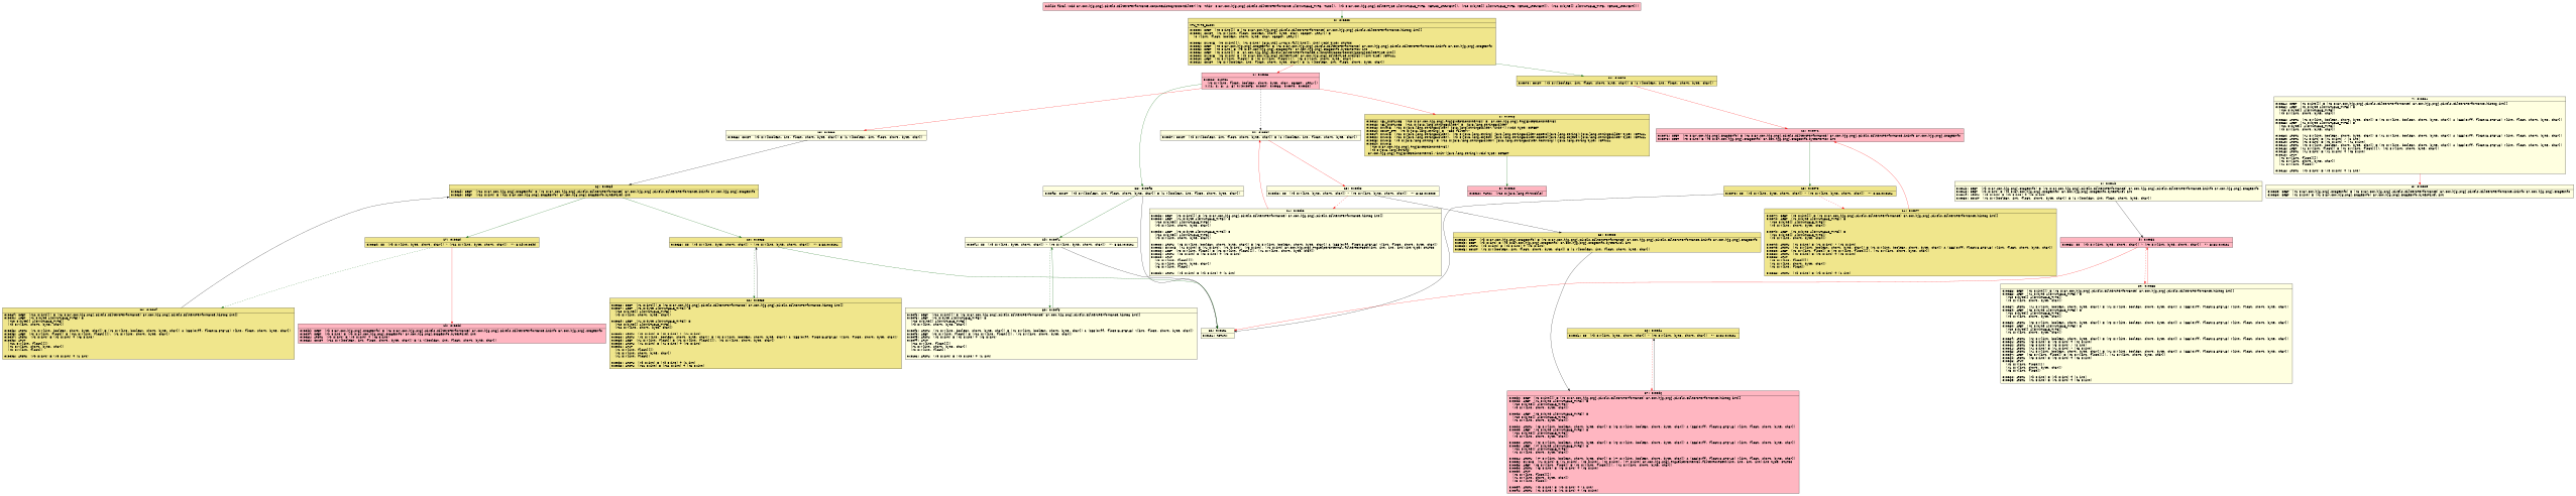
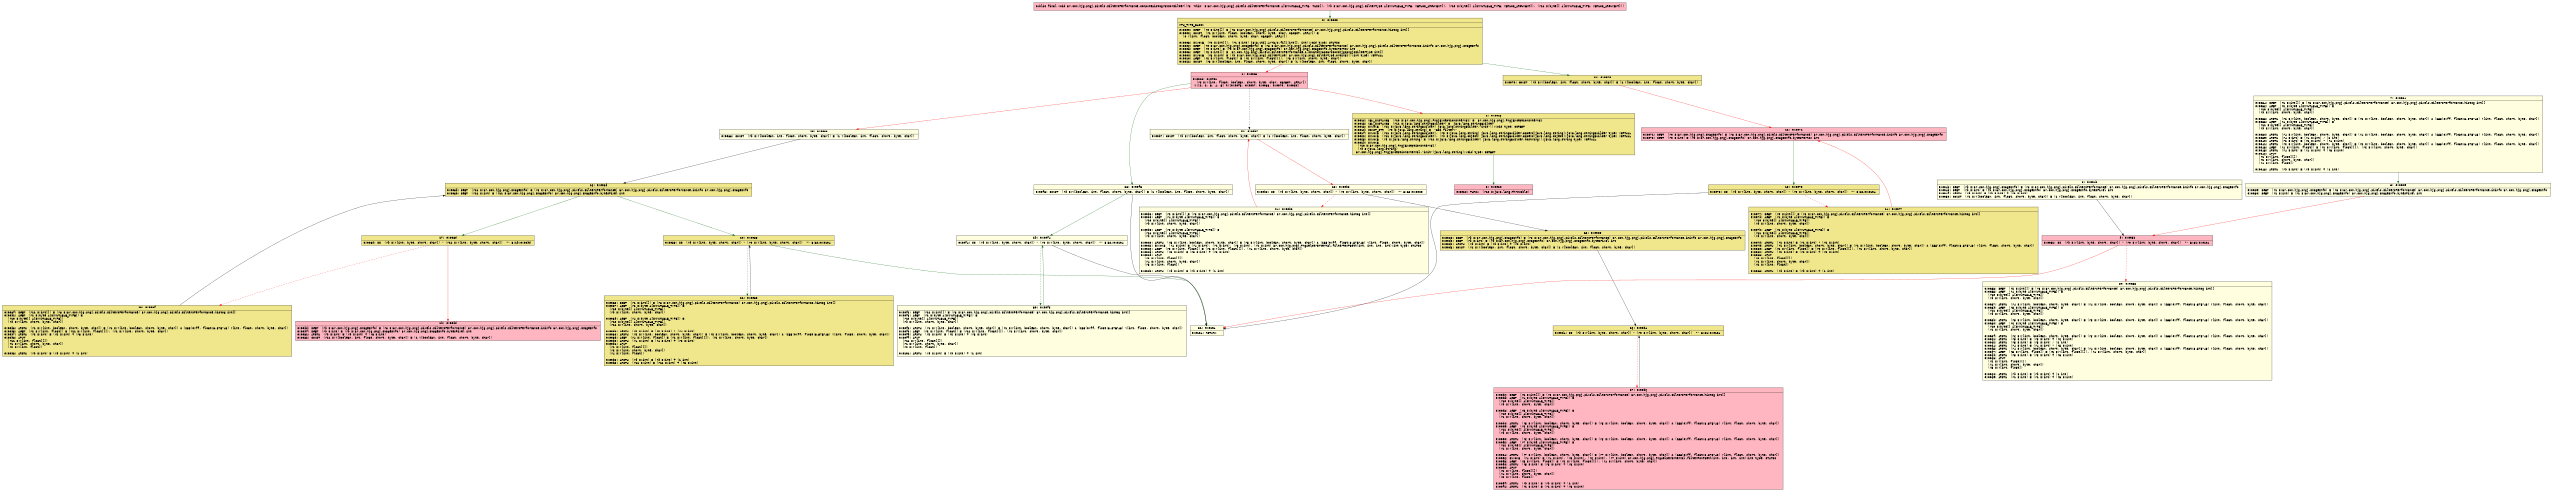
  digraph {
    fontname="DejaVu Sans Mono"
    node [fillcolor=khaki fontname="DejaVu Sans Mono" shape=record style=filled]
    edge [color=red fontname="DejaVu Sans Mono"]
    n1 [label="{0\:\ 0x0000|MTH_TYPE_BLOCK\l|0x0000: IGET  (r0 I:int[]) = (r8 I:ar.com.hjg.pngj.pixels.FiltersPerformance) ar.com.hjg.pngj.pixels.FiltersPerformance.histog int[] \l0x0002: CONST  (r1 I:?[int, float, boolean, short, byte, char, OBJECT, ARRAY]) = \l  (0 ?[int, float, boolean, short, byte, char, OBJECT, ARRAY])\l \l0x0003: INVOKE  (r0 I:int[]), (r1 I:int) java.util.Arrays.fill(int[], int):void type: STATIC \l0x0006: IGET  (r0 I:ar.com.hjg.pngj.ImageInfo) = (r8 I:ar.com.hjg.pngj.pixels.FiltersPerformance) ar.com.hjg.pngj.pixels.FiltersPerformance.iminfo ar.com.hjg.pngj.ImageInfo \l0x0008: IGET  (r0 I:int) = (r0 I:ar.com.hjg.pngj.ImageInfo) ar.com.hjg.pngj.ImageInfo.bytesPerRow int \l0x000a: SGET  (r2 I:int[]) =  ar.com.hjg.pngj.pixels.FiltersPerformance.1.$SwitchMap$ar$com$hjg$pngj$FilterType int[] \l0x000c: INVOKE  (r3 I:int) = (r9 I:ar.com.hjg.pngj.FilterType) ar.com.hjg.pngj.FilterType.ordinal():int type: VIRTUAL \l0x0010: AGET  (r2 I:?[int, float]) = (r2 I:?[int, float][]), (r3 I:?[int, short, byte, char]) \l0x0012: CONST  (r3 I:?[boolean, int, float, short, byte, char]) = (1 ?[boolean, int, float, short, byte, char]) \l}"]
    n2 [fillcolor=lightpink label="{1\:\ 0x0013|0x0013: SWITCH  \l  (r2 I:?[int, float, boolean, short, byte, char, OBJECT, ARRAY])\l k:[1, 2, 3, 4, 5] t:[0x00f3, 0x00b7, 0x0088, 0x0070, 0x002d] \l}"]
    n3 [label="{11\:\ 0x0070|0x0070: CONST  (r9 I:?[boolean, int, float, short, byte, char]) = (1 ?[boolean, int, float, short, byte, char]) \l}"]
    n4 [label="{2\:\ 0x0016|0x0016: NEW_INSTANCE  (r10 I:ar.com.hjg.pngj.PngjExceptionInternal) =  ar.com.hjg.pngj.PngjExceptionInternal \l0x0018: NEW_INSTANCE  (r11 I:java.lang.StringBuilder) =  java.lang.StringBuilder \l0x001a: INVOKE  (r11 I:java.lang.StringBuilder) java.lang.StringBuilder.\<init\>():void type: DIRECT \l0x001d: CONST_STR  (r0 I:java.lang.String) =  \"Bad filter:\" \l0x001f: INVOKE  (r11 I:java.lang.StringBuilder), (r0 I:java.lang.String) java.lang.StringBuilder.append(java.lang.String):java.lang.StringBuilder type: VIRTUAL \l0x0022: INVOKE  (r11 I:java.lang.StringBuilder), (r9 I:java.lang.Object) java.lang.StringBuilder.append(java.lang.Object):java.lang.StringBuilder type: VIRTUAL \l0x0025: INVOKE  (r9 I:java.lang.String) = (r11 I:java.lang.StringBuilder) java.lang.StringBuilder.toString():java.lang.String type: VIRTUAL \l0x0029: INVOKE  \l  (r10 I:ar.com.hjg.pngj.PngjExceptionInternal)\l  (r9 I:java.lang.String)\l ar.com.hjg.pngj.PngjExceptionInternal.\<init\>(java.lang.String):void type: DIRECT \l}"]
    n5 [fillcolor=lightyellow label="{15\:\ 0x0088|0x0088: CONST  (r9 I:?[boolean, int, float, short, byte, char]) = (1 ?[boolean, int, float, short, byte, char]) \l}"]
    n6 [fillcolor=lightyellow label="{22\:\ 0x00b7|0x00b7: CONST  (r9 I:?[boolean, int, float, short, byte, char]) = (1 ?[boolean, int, float, short, byte, char]) \l}"]
    n7 [fillcolor=lightyellow label="{28\:\ 0x00f3|0x00f3: CONST  (r9 I:?[boolean, int, float, short, byte, char]) = (1 ?[boolean, int, float, short, byte, char]) \l}"]
    n8 [fillcolor=lightpink label="{3\:\ 0x002c|0x002c: THROW  (r10 I:java.lang.Throwable) \l}"]
    n9 [fillcolor=lightpink label="{12\:\ 0x0071|0x0071: IGET  (r0 I:ar.com.hjg.pngj.ImageInfo) = (r8 I:ar.com.hjg.pngj.pixels.FiltersPerformance) ar.com.hjg.pngj.pixels.FiltersPerformance.iminfo ar.com.hjg.pngj.ImageInfo \l0x0073: IGET  (r0 I:int) = (r0 I:ar.com.hjg.pngj.ImageInfo) ar.com.hjg.pngj.ImageInfo.bytesPerRow int \l}"]
    n10 [label="{16\:\ 0x0089|0x0089: IGET  (r11 I:ar.com.hjg.pngj.ImageInfo) = (r8 I:ar.com.hjg.pngj.pixels.FiltersPerformance) ar.com.hjg.pngj.pixels.FiltersPerformance.iminfo ar.com.hjg.pngj.ImageInfo \l0x008b: IGET  (r11 I:int) = (r11 I:ar.com.hjg.pngj.ImageInfo) ar.com.hjg.pngj.ImageInfo.bytesPixel int \l}"]
    n11 [fillcolor=lightyellow label="{23\:\ 0x00b8|0x00b8: IF  (r9 I:?[int, byte, short, char]) \> (r0 I:?[int, byte, short, char])  \-\> B:25:0x00ce \l}"]
    n12 [fillcolor=lightyellow label="{31\:\ 0x0104|0x0104: RETURN   \l}"]
    n13 [fillcolor=lightyellow label="{29\:\ 0x00f4|0x00f4: IF  (r9 I:?[int, byte, short, char]) \> (r0 I:?[int, byte, short, char])  \-\> B:31:0x0104 \l}"]
    n14 [fillcolor=lightyellow label="{5\:\ 0x002e|0x002e: IGET  (r1 I:ar.com.hjg.pngj.ImageInfo) = (r8 I:ar.com.hjg.pngj.pixels.FiltersPerformance) ar.com.hjg.pngj.pixels.FiltersPerformance.iminfo ar.com.hjg.pngj.ImageInfo \l0x0030: IGET  (r1 I:int) = (r1 I:ar.com.hjg.pngj.ImageInfo) ar.com.hjg.pngj.ImageInfo.bytesPixel int \l}"]
    n15 [fillcolor=lightyellow label="{7\:\ 0x0034|0x0034: IGET  (r1 I:int[]) = (r8 I:ar.com.hjg.pngj.pixels.FiltersPerformance) ar.com.hjg.pngj.pixels.FiltersPerformance.histog int[] \l0x0036: AGET  (r2 I:byte A[IMMUTABLE_TYPE]) = \l  (r10 I:byte[] A[IMMUTABLE_TYPE])\l  (r9 I:?[int, short, byte, char])\l \l0x0038: ARITH  (r2 I:?[int, boolean, short, byte, char]) = (r2 I:?[int, boolean, short, byte, char]) & (255(0xff, float:3.57E\-43) ?[int, float, short, byte, char]) \l0x003a: AGET  (r4 I:byte A[IMMUTABLE_TYPE]) = \l  (r11 I:byte[] A[IMMUTABLE_TYPE])\l  (r9 I:?[int, short, byte, char])\l \l0x003c: ARITH  (r4 I:?[int, boolean, short, byte, char]) = (r4 I:?[int, boolean, short, byte, char]) & (255(0xff, float:3.57E\-43) ?[int, float, short, byte, char]) \l0x003e: ARITH  (r4 I:int) = (r4 I:int) \/ (2 int) \l0x0040: ARITH  (r2 I:int) = (r2 I:int) \- (r4 I:int) \l0x0041: ARITH  (r2 I:?[int, boolean, short, byte, char]) = (r2 I:?[int, boolean, short, byte, char]) & (255(0xff, float:3.57E\-43) ?[int, float, short, byte, char]) \l0x0043: AGET  (r4 I:?[int, float]) = (r1 I:?[int, float][]), (r2 I:?[int, short, byte, char]) \l0x0045: ARITH  (r4 I:int) = (r4 I:int) + (r3 I:int) \l0x0046: APUT  \l  (r1 I:?[int, float][])\l  (r2 I:?[int, short, byte, char])\l  (r4 I:?[int, float])\l \l0x0048: ARITH  (r9 I:int) = (r9 I:int) + (1 int) \l}"]
    n16 [fillcolor=lightyellow label="{8\:\ 0x004b|0x004b: IGET  (r9 I:ar.com.hjg.pngj.ImageInfo) = (r8 I:ar.com.hjg.pngj.pixels.FiltersPerformance) ar.com.hjg.pngj.pixels.FiltersPerformance.iminfo ar.com.hjg.pngj.ImageInfo \l0x004d: IGET  (r9 I:int) = (r9 I:ar.com.hjg.pngj.ImageInfo) ar.com.hjg.pngj.ImageInfo.bytesPixel int \l0x004f: ARITH  (r9 I:int) = (r9 I:int) + (r3 I:int) \l0x0050: CONST  (r1 I:?[boolean, int, float, short, byte, char]) = (1 ?[boolean, int, float, short, byte, char]) \l}"]
    n17 [fillcolor=lightpink label="{9\:\ 0x0051|0x0051: IF  (r9 I:?[int, byte, short, char]) \> (r0 I:?[int, byte, short, char])  \-\> B:31:0x0104 \l}"]
    n18 [fillcolor=lightyellow label="{10\:\ 0x0053|0x0053: IGET  (r2 I:int[]) = (r8 I:ar.com.hjg.pngj.pixels.FiltersPerformance) ar.com.hjg.pngj.pixels.FiltersPerformance.histog int[] \l0x0055: AGET  (r4 I:byte A[IMMUTABLE_TYPE]) = \l  (r10 I:byte[] A[IMMUTABLE_TYPE])\l  (r9 I:?[int, short, byte, char])\l \l0x0057: ARITH  (r4 I:?[int, boolean, short, byte, char]) = (r4 I:?[int, boolean, short, byte, char]) & (255(0xff, float:3.57E\-43) ?[int, float, short, byte, char]) \l0x0059: AGET  (r5 I:byte A[IMMUTABLE_TYPE]) = \l  (r11 I:byte[] A[IMMUTABLE_TYPE])\l  (r9 I:?[int, short, byte, char])\l \l0x005b: ARITH  (r5 I:?[int, boolean, short, byte, char]) = (r5 I:?[int, boolean, short, byte, char]) & (255(0xff, float:3.57E\-43) ?[int, float, short, byte, char]) \l0x005d: AGET  (r6 I:byte A[IMMUTABLE_TYPE]) = \l  (r10 I:byte[] A[IMMUTABLE_TYPE])\l  (r1 I:?[int, short, byte, char])\l \l0x005f: ARITH  (r6 I:?[int, boolean, short, byte, char]) = (r6 I:?[int, boolean, short, byte, char]) & (255(0xff, float:3.57E\-43) ?[int, float, short, byte, char]) \l0x0061: ARITH  (r5 I:int) = (r5 I:int) + (r6 I:int) \l0x0062: ARITH  (r5 I:int) = (r5 I:int) \/ (2 int) \l0x0064: ARITH  (r4 I:int) = (r4 I:int) \- (r5 I:int) \l0x0065: ARITH  (r4 I:?[int, boolean, short, byte, char]) = (r4 I:?[int, boolean, short, byte, char]) & (255(0xff, float:3.57E\-43) ?[int, float, short, byte, char]) \l0x0067: AGET  (r5 I:?[int, float]) = (r2 I:?[int, float][]), (r4 I:?[int, short, byte, char]) \l0x0069: ARITH  (r5 I:int) = (r5 I:int) + (r3 I:int) \l0x006a: APUT  \l  (r2 I:?[int, float][])\l  (r4 I:?[int, short, byte, char])\l  (r5 I:?[int, float])\l \l0x006c: ARITH  (r9 I:int) = (r9 I:int) + (1 int) \l0x006e: ARITH  (r1 I:int) = (r1 I:int) + (r3 I:int) \l}"]
    n19 [label="{13\:\ 0x0075|0x0075: IF  (r9 I:?[int, byte, short, char]) \> (r0 I:?[int, byte, short, char])  \-\> B:31:0x0104 \l}"]
    n20 [label="{14\:\ 0x0077|0x0077: IGET  (r0 I:int[]) = (r8 I:ar.com.hjg.pngj.pixels.FiltersPerformance) ar.com.hjg.pngj.pixels.FiltersPerformance.histog int[] \l0x0079: AGET  (r1 I:byte A[IMMUTABLE_TYPE]) = \l  (r10 I:byte[] A[IMMUTABLE_TYPE])\l  (r9 I:?[int, short, byte, char])\l \l0x007b: AGET  (r2 I:byte A[IMMUTABLE_TYPE]) = \l  (r11 I:byte[] A[IMMUTABLE_TYPE])\l  (r9 I:?[int, short, byte, char])\l \l0x007d: ARITH  (r1 I:int) = (r1 I:int) \- (r2 I:int) \l0x007e: ARITH  (r1 I:?[int, boolean, short, byte, char]) = (r1 I:?[int, boolean, short, byte, char]) & (255(0xff, float:3.57E\-43) ?[int, float, short, byte, char]) \l0x0080: AGET  (r2 I:?[int, float]) = (r0 I:?[int, float][]), (r1 I:?[int, short, byte, char]) \l0x0082: ARITH  (r2 I:int) = (r2 I:int) + (r3 I:int) \l0x0083: APUT  \l  (r0 I:?[int, float][])\l  (r1 I:?[int, short, byte, char])\l  (r2 I:?[int, float])\l \l0x0085: ARITH  (r9 I:int) = (r9 I:int) + (1 int) \l}"]
    n21 [label="{17\:\ 0x008d|0x008d: IF  (r9 I:?[int, byte, short, char]) \> (r11 I:?[int, byte, short, char])  \-\> B:19:0x009d \l}"]
    n22 [label="{20\:\ 0x00a3|0x00a3: IF  (r9 I:?[int, byte, short, char]) \> (r0 I:?[int, byte, short, char])  \-\> B:31:0x0104 \l}"]
    n23 [label="{18\:\ 0x008f|0x008f: IGET  (r11 I:int[]) = (r8 I:ar.com.hjg.pngj.pixels.FiltersPerformance) ar.com.hjg.pngj.pixels.FiltersPerformance.histog int[] \l0x0091: AGET  (r1 I:byte A[IMMUTABLE_TYPE]) = \l  (r10 I:byte[] A[IMMUTABLE_TYPE])\l  (r9 I:?[int, short, byte, char])\l \l0x0093: ARITH  (r1 I:?[int, boolean, short, byte, char]) = (r1 I:?[int, boolean, short, byte, char]) & (255(0xff, float:3.57E\-43) ?[int, float, short, byte, char]) \l0x0095: AGET  (r2 I:?[int, float]) = (r11 I:?[int, float][]), (r1 I:?[int, short, byte, char]) \l0x0097: ARITH  (r2 I:int) = (r2 I:int) + (r3 I:int) \l0x0098: APUT  \l  (r11 I:?[int, float][])\l  (r1 I:?[int, short, byte, char])\l  (r2 I:?[int, float])\l \l0x009a: ARITH  (r9 I:int) = (r9 I:int) + (1 int) \l}"]
    n24 [fillcolor=lightpink label="{19\:\ 0x009d|0x009d: IGET  (r9 I:ar.com.hjg.pngj.ImageInfo) = (r8 I:ar.com.hjg.pngj.pixels.FiltersPerformance) ar.com.hjg.pngj.pixels.FiltersPerformance.iminfo ar.com.hjg.pngj.ImageInfo \l0x009f: IGET  (r9 I:int) = (r9 I:ar.com.hjg.pngj.ImageInfo) ar.com.hjg.pngj.ImageInfo.bytesPixel int \l0x00a1: ARITH  (r9 I:int) = (r9 I:int) + (r3 I:int) \l0x00a2: CONST  (r11 I:?[boolean, int, float, short, byte, char]) = (1 ?[boolean, int, float, short, byte, char]) \l}"]
    n25 [label="{21\:\ 0x00a5|0x00a5: IGET  (r1 I:int[]) = (r8 I:ar.com.hjg.pngj.pixels.FiltersPerformance) ar.com.hjg.pngj.pixels.FiltersPerformance.histog int[] \l0x00a7: AGET  (r2 I:byte A[IMMUTABLE_TYPE]) = \l  (r10 I:byte[] A[IMMUTABLE_TYPE])\l  (r9 I:?[int, short, byte, char])\l \l0x00a9: AGET  (r4 I:byte A[IMMUTABLE_TYPE]) = \l  (r10 I:byte[] A[IMMUTABLE_TYPE])\l  (r11 I:?[int, short, byte, char])\l \l0x00ab: ARITH  (r2 I:int) = (r2 I:int) \- (r4 I:int) \l0x00ac: ARITH  (r2 I:?[int, boolean, short, byte, char]) = (r2 I:?[int, boolean, short, byte, char]) & (255(0xff, float:3.57E\-43) ?[int, float, short, byte, char]) \l0x00ae: AGET  (r4 I:?[int, float]) = (r1 I:?[int, float][]), (r2 I:?[int, short, byte, char]) \l0x00b0: ARITH  (r4 I:int) = (r4 I:int) + (r3 I:int) \l0x00b1: APUT  \l  (r1 I:?[int, float][])\l  (r2 I:?[int, short, byte, char])\l  (r4 I:?[int, float])\l \l0x00b3: ARITH  (r9 I:int) = (r9 I:int) + (1 int) \l0x00b5: ARITH  (r11 I:int) = (r11 I:int) + (r3 I:int) \l}"]
    n26 [fillcolor=lightyellow label="{24\:\ 0x00ba|0x00ba: IGET  (r2 I:int[]) = (r8 I:ar.com.hjg.pngj.pixels.FiltersPerformance) ar.com.hjg.pngj.pixels.FiltersPerformance.histog int[] \l0x00bc: AGET  (r4 I:byte A[IMMUTABLE_TYPE]) = \l  (r10 I:byte[] A[IMMUTABLE_TYPE])\l  (r9 I:?[int, short, byte, char])\l \l0x00be: AGET  (r5 I:byte A[IMMUTABLE_TYPE]) = \l  (r11 I:byte[] A[IMMUTABLE_TYPE])\l  (r9 I:?[int, short, byte, char])\l \l0x00c0: ARITH  (r5 I:?[int, boolean, short, byte, char]) = (r5 I:?[int, boolean, short, byte, char]) & (255(0xff, float:3.57E\-43) ?[int, float, short, byte, char]) \l0x00c2: INVOKE  (r4 I:int) = (r4 I:int), (r1 I:int), (r5 I:int), (r1 I:int) ar.com.hjg.pngj.PngHelperInternal.filterRowPaeth(int, int, int, int):int type: STATIC \l0x00c6: AGET  (r5 I:?[int, float]) = (r2 I:?[int, float][]), (r4 I:?[int, short, byte, char]) \l0x00c8: ARITH  (r5 I:int) = (r5 I:int) + (r3 I:int) \l0x00c9: APUT  \l  (r2 I:?[int, float][])\l  (r4 I:?[int, short, byte, char])\l  (r5 I:?[int, float])\l \l0x00cb: ARITH  (r9 I:int) = (r9 I:int) + (1 int) \l}"]
    n27 [label="{25\:\ 0x00ce|0x00ce: IGET  (r9 I:ar.com.hjg.pngj.ImageInfo) = (r8 I:ar.com.hjg.pngj.pixels.FiltersPerformance) ar.com.hjg.pngj.pixels.FiltersPerformance.iminfo ar.com.hjg.pngj.ImageInfo \l0x00d0: IGET  (r9 I:int) = (r9 I:ar.com.hjg.pngj.ImageInfo) ar.com.hjg.pngj.ImageInfo.bytesPixel int \l0x00d2: ARITH  (r9 I:int) = (r9 I:int) + (r3 I:int) \l0x00d3: CONST  (r1 I:?[boolean, int, float, short, byte, char]) = (1 ?[boolean, int, float, short, byte, char]) \l}"]
    n28 [label="{26\:\ 0x00d4|0x00d4: IF  (r9 I:?[int, byte, short, char]) \> (r0 I:?[int, byte, short, char])  \-\> B:31:0x0104 \l}"]
    n29 [fillcolor=lightpink label="{27\:\ 0x00d6|0x00d6: IGET  (r2 I:int[]) = (r8 I:ar.com.hjg.pngj.pixels.FiltersPerformance) ar.com.hjg.pngj.pixels.FiltersPerformance.histog int[] \l0x00d8: AGET  (r4 I:byte A[IMMUTABLE_TYPE]) = \l  (r10 I:byte[] A[IMMUTABLE_TYPE])\l  (r9 I:?[int, short, byte, char])\l \l0x00da: AGET  (r5 I:byte A[IMMUTABLE_TYPE]) = \l  (r10 I:byte[] A[IMMUTABLE_TYPE])\l  (r1 I:?[int, short, byte, char])\l \l0x00dc: ARITH  (r5 I:?[int, boolean, short, byte, char]) = (r5 I:?[int, boolean, short, byte, char]) & (255(0xff, float:3.57E\-43) ?[int, float, short, byte, char]) \l0x00de: AGET  (r6 I:byte A[IMMUTABLE_TYPE]) = \l  (r11 I:byte[] A[IMMUTABLE_TYPE])\l  (r9 I:?[int, short, byte, char])\l \l0x00e0: ARITH  (r6 I:?[int, boolean, short, byte, char]) = (r6 I:?[int, boolean, short, byte, char]) & (255(0xff, float:3.57E\-43) ?[int, float, short, byte, char]) \l0x00e2: AGET  (r7 I:byte A[IMMUTABLE_TYPE]) = \l  (r11 I:byte[] A[IMMUTABLE_TYPE])\l  (r1 I:?[int, short, byte, char])\l \l0x00e4: ARITH  (r7 I:?[int, boolean, short, byte, char]) = (r7 I:?[int, boolean, short, byte, char]) & (255(0xff, float:3.57E\-43) ?[int, float, short, byte, char]) \l0x00e6: INVOKE  (r4 I:int) = (r4 I:int), (r5 I:int), (r6 I:int), (r7 I:int) ar.com.hjg.pngj.PngHelperInternal.filterRowPaeth(int, int, int, int):int type: STATIC \l0x00ea: AGET  (r5 I:?[int, float]) = (r2 I:?[int, float][]), (r4 I:?[int, short, byte, char]) \l0x00ec: ARITH  (r5 I:int) = (r5 I:int) + (r3 I:int) \l0x00ed: APUT  \l  (r2 I:?[int, float][])\l  (r4 I:?[int, short, byte, char])\l  (r5 I:?[int, float])\l \l0x00ef: ARITH  (r9 I:int) = (r9 I:int) + (1 int) \l0x00f1: ARITH  (r1 I:int) = (r1 I:int) + (r3 I:int) \l}"]
    n30 [fillcolor=lightyellow label="{30\:\ 0x00f6|0x00f6: IGET  (r11 I:int[]) = (r8 I:ar.com.hjg.pngj.pixels.FiltersPerformance) ar.com.hjg.pngj.pixels.FiltersPerformance.histog int[] \l0x00f8: AGET  (r1 I:byte A[IMMUTABLE_TYPE]) = \l  (r10 I:byte[] A[IMMUTABLE_TYPE])\l  (r9 I:?[int, short, byte, char])\l \l0x00fa: ARITH  (r1 I:?[int, boolean, short, byte, char]) = (r1 I:?[int, boolean, short, byte, char]) & (255(0xff, float:3.57E\-43) ?[int, float, short, byte, char]) \l0x00fc: AGET  (r2 I:?[int, float]) = (r11 I:?[int, float][]), (r1 I:?[int, short, byte, char]) \l0x00fe: ARITH  (r2 I:int) = (r2 I:int) + (r3 I:int) \l0x00ff: APUT  \l  (r11 I:?[int, float][])\l  (r1 I:?[int, short, byte, char])\l  (r2 I:?[int, float])\l \l0x0101: ARITH  (r9 I:int) = (r9 I:int) + (1 int) \l}"]
    n31 [fillcolor=lightpink label="{public final void ar.com.hjg.pngj.pixels.FiltersPerformance.computeHistogramForFilter((r8 'this' I:ar.com.hjg.pngj.pixels.FiltersPerformance A[IMMUTABLE_TYPE, THIS]), (r9 I:ar.com.hjg.pngj.FilterType A[IMMUTABLE_TYPE, METHOD_ARGUMENT]), (r10 I:byte[] A[IMMUTABLE_TYPE, METHOD_ARGUMENT]), (r11 I:byte[] A[IMMUTABLE_TYPE, METHOD_ARGUMENT])) }"]
    n1 -> n2
    n1 -> n3 [color=darkgreen]
    n2 -> n4
    n2 -> n5
    n2 -> n6 [color=black style=dashed]
    n2 -> n7 [color=darkgreen]
    n3 -> n9
    n4 -> n8 [color=darkgreen]
    n5 -> n10 [color=black]
    n6 -> n11
    n7 -> n12 [color=black]
    n7 -> n13 [color=darkgreen]
    n9 -> n19 [color=darkgreen]
    n10 -> n21 [color=darkgreen]
    n10 -> n22 [color=darkgreen]
    n11 -> n26 [style=dashed]
    n11 -> n27 [color=black]
    n13 -> n12 [color=black]
    n13 -> n30 [color=darkgreen style=dashed]
-   n15 -> n14
+   n15 -> n14 [color=darkgreen]
    n16 -> n17 [color=black]
    n17 -> n12
    n17 -> n18 [style=dashed]
-   n18 -> n17
+   n14 -> n17
    n19 -> n12 [color=black]
    n19 -> n20 [style=dashed]
    n20 -> n9
-   n21 -> n23 [color=darkgreen style=dashed]
+   n21 -> n23 [style=dashed]
    n21 -> n24
    n22 -> n12 [color=darkgreen]
    n22 -> n25 [color=darkgreen style=dashed]
    n23 -> n10 [color=black]
    n25 -> n22 [color=black]
    n26 -> n6
-   n27 -> n29 [color=black]
+   n27 -> n28 [color=black]
    n28 -> n29 [style=dashed]
    n29 -> n28 [color=black]
    n30 -> n13 [color=darkgreen]
    n31 -> n1 [color=darkgreen]
  }
